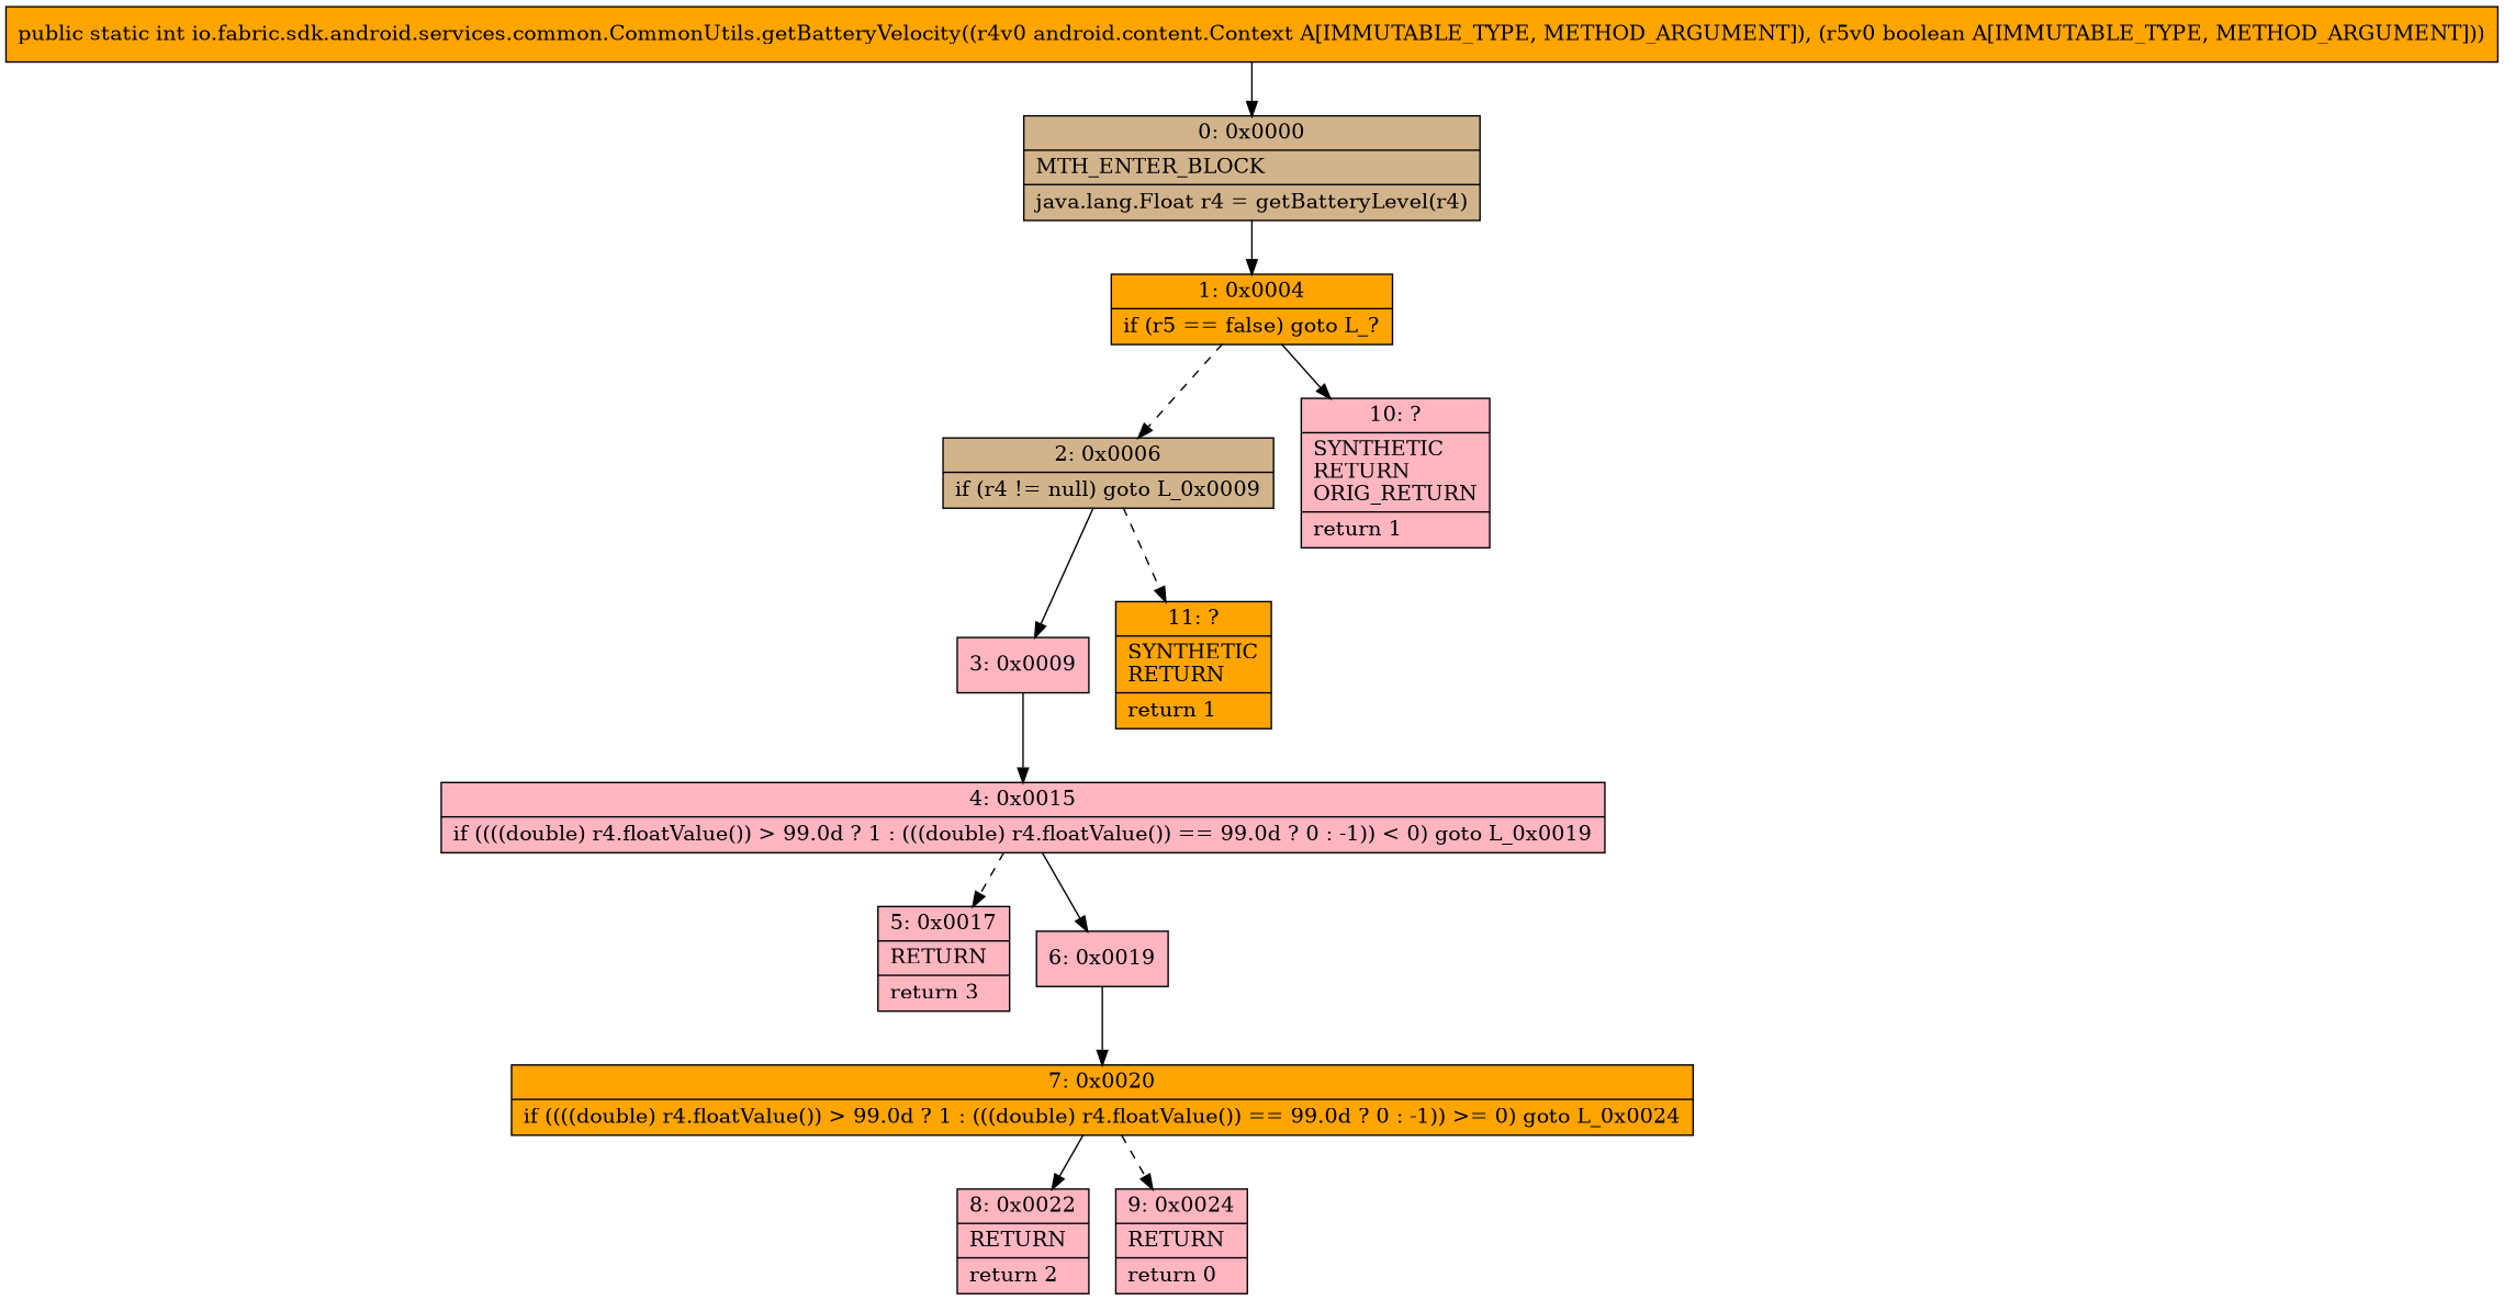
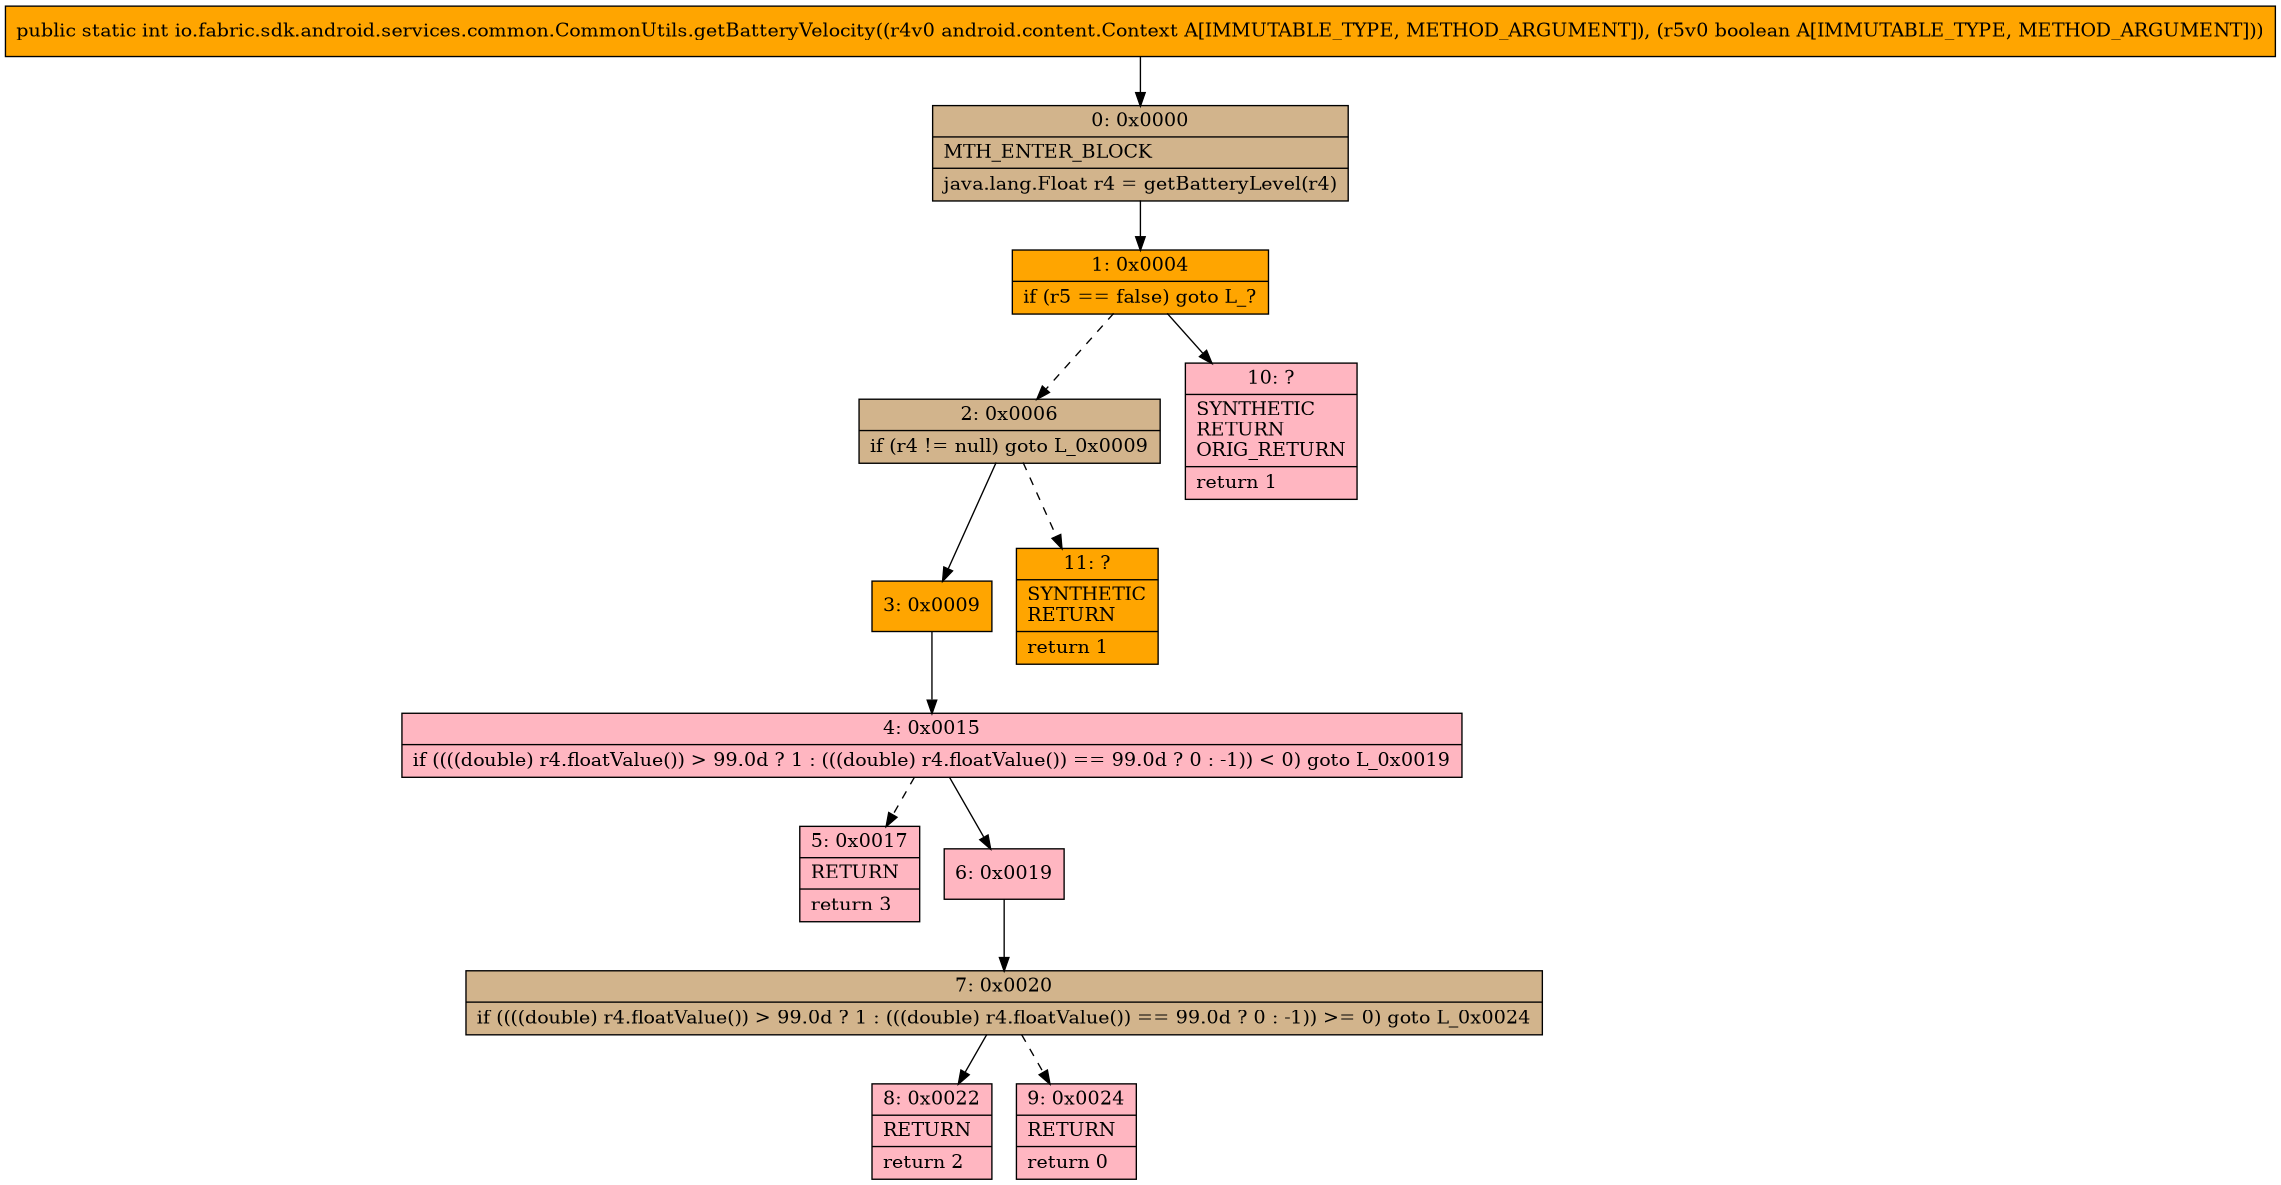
  digraph {
    node [fillcolor=lightpink shape=record style=filled]
    n1 [fillcolor=tan label="{0\:\ 0x0000|MTH_ENTER_BLOCK\l|java.lang.Float r4 = getBatteryLevel(r4)\l}"]
    n2 [fillcolor=orange label="{1\:\ 0x0004|if (r5 == false) goto L_?\l}"]
    n3 [fillcolor=tan label="{2\:\ 0x0006|if (r4 != null) goto L_0x0009\l}"]
    n4 [label="{10\:\ ?|SYNTHETIC\lRETURN\lORIG_RETURN\l|return 1\l}"]
-   n5 [label="{3\:\ 0x0009}"]
+   n5 [fillcolor=orange label="{3\:\ 0x0009}"]
    n6 [fillcolor=orange label="{11\:\ ?|SYNTHETIC\lRETURN\l|return 1\l}"]
    n7 [label="{4\:\ 0x0015|if ((((double) r4.floatValue()) \> 99.0d ? 1 : (((double) r4.floatValue()) == 99.0d ? 0 : \-1)) \< 0) goto L_0x0019\l}"]
    n8 [label="{5\:\ 0x0017|RETURN\l|return 3\l}"]
    n9 [label="{6\:\ 0x0019}"]
-   n10 [fillcolor=orange label="{7\:\ 0x0020|if ((((double) r4.floatValue()) \> 99.0d ? 1 : (((double) r4.floatValue()) == 99.0d ? 0 : \-1)) \>= 0) goto L_0x0024\l}"]
+   n10 [fillcolor=tan label="{7\:\ 0x0020|if ((((double) r4.floatValue()) \> 99.0d ? 1 : (((double) r4.floatValue()) == 99.0d ? 0 : \-1)) \>= 0) goto L_0x0024\l}"]
    n11 [label="{8\:\ 0x0022|RETURN\l|return 2\l}"]
    n12 [label="{9\:\ 0x0024|RETURN\l|return 0\l}"]
    n13 [fillcolor=orange label="{public static int io.fabric.sdk.android.services.common.CommonUtils.getBatteryVelocity((r4v0 android.content.Context A[IMMUTABLE_TYPE, METHOD_ARGUMENT]), (r5v0 boolean A[IMMUTABLE_TYPE, METHOD_ARGUMENT])) }"]
    n1 -> n2
    n2 -> n3 [style=dashed]
    n2 -> n4
    n3 -> n5
    n3 -> n6 [style=dashed]
    n5 -> n7
    n7 -> n8 [style=dashed]
    n7 -> n9
    n9 -> n10
    n10 -> n11 [style=solid]
    n10 -> n12 [style=dashed]
    n13 -> n1
  }
